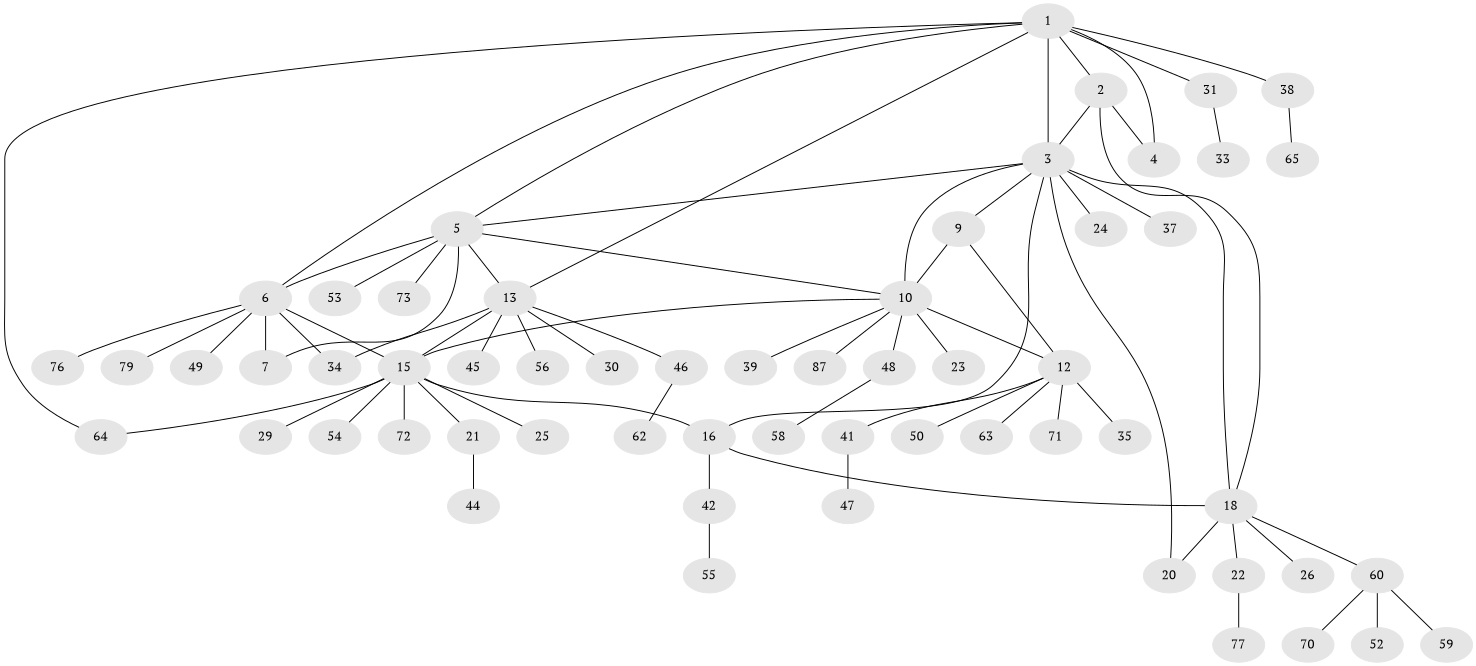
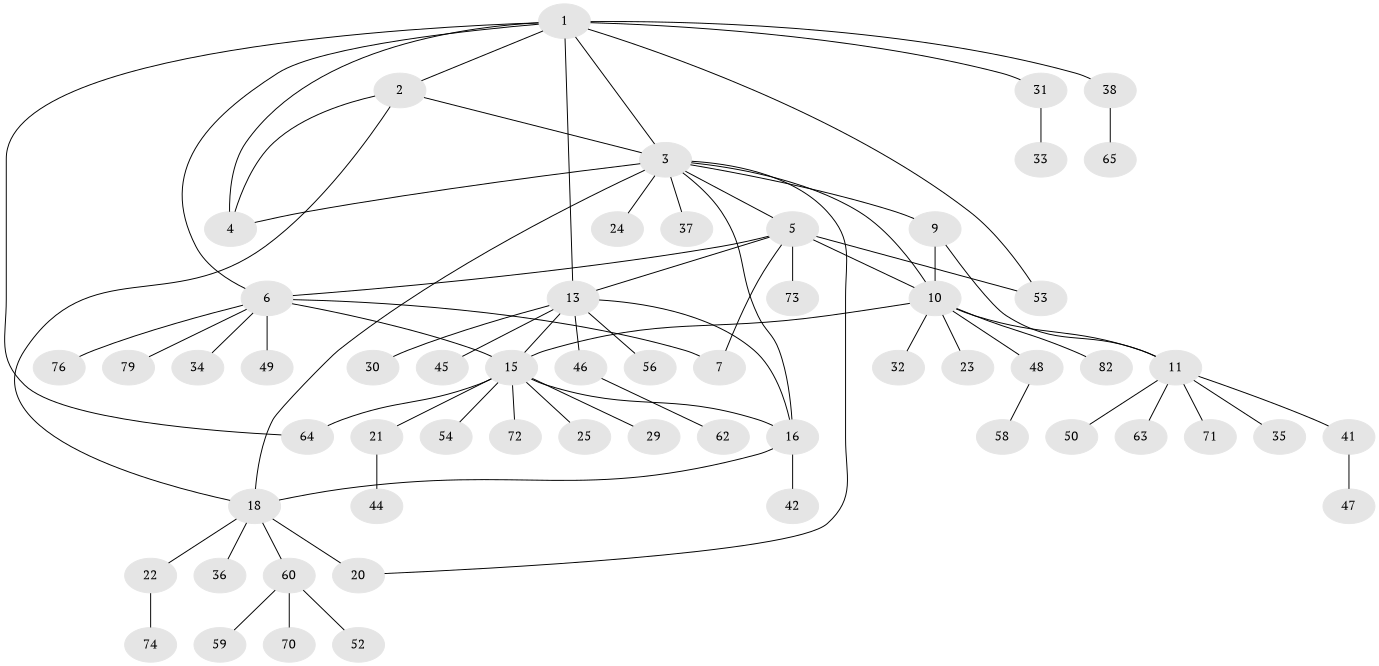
  graph {
    fontname="PT Serif"
    node [color=gray90 fontname="PT Serif" style=filled]
    edge [fontname="PT Serif"]
    1 [super="+68"]
    2 [super="+30"]
    3 [super="+17"]
    4 [super="+57"]
    5 [super="+66"]
    6 [super="+8"]
    13 [super="+14"]
    31 [super="+61"]
    38
    64
    18 [super="+19"]
    9 [super="+69"]
    10 [super="+11"]
    16 [super="+67"]
    20
    24
    37
    7
    53
    73
    15 [super="+28"]
    34
    49
    76
    79
    n26 [label=30]
    45
    46 [super="+60"]
    56
    33
    65 [super="+77"]
    22
-   26
+   26 [label=36]
    n34 [label=60 super="+51"]
-   12 [super="+36"]
+   12 [super="+36" label=11]
    23
-   32 [label=39]
+   32
    48
-   82 [label=87]
+   82
    42
    21 [super="+43"]
    25
    29
    54
    72
    35
    41
    50
    63
    71
    58
    47
    62
    44
-   55 [super="+80"]
-   74 [super="+81" label=77]
+   74 [super="+81"]
    52
    59
    70
    1 -- 2
    1 -- 3
    1 -- 4
-   1 -- 5
+   1 -- 53
    1 -- 6
    1 -- 13
    1 -- 31
    1 -- 38
    1 -- 64
    2 -- 3
    2 -- 4
    2 -- 18
+   3 -- 4
    3 -- 5
    3 -- 18 [weight=2]
    3 -- 9
    3 -- 10
    3 -- 16
    3 -- 20
    3 -- 24
    3 -- 37
    5 -- 6 [weight=2]
    5 -- 13
    5 -- 10
    5 -- 7
    5 -- 53
    5 -- 73
    6 -- 7 [weight=2]
    6 -- 15
    6 -- 34
    6 -- 49
    6 -- 76
    6 -- 79
-   13 -- 34 [weight=2]
+   13 -- 16 [weight=2]
    13 -- 15 [weight=2]
    13 -- n26
    13 -- 45
    13 -- 46
    13 -- 56
    31 -- 33
    38 -- 65
    18 -- 20 [weight=2]
    18 -- 22
    18 -- 26
    18 -- n34
    9 -- 10 [weight=2]
    9 -- 12
    10 -- 15
    10 -- 12 [weight=2]
    10 -- 23
    10 -- 32
    10 -- 48
    10 -- 82
    16 -- 18
    16 -- 42
    15 -- 64
    15 -- 16
    15 -- 21
    15 -- 25
    15 -- 29
    15 -- 54
    15 -- 72
    46 -- 62
    22 -- 74
    n34 -- 52
    n34 -- 59
    n34 -- 70
    12 -- 35
    12 -- 41
    12 -- 50
    12 -- 63
    12 -- 71
    48 -- 58
-   42 -- 55
    21 -- 44
    41 -- 47
  }
